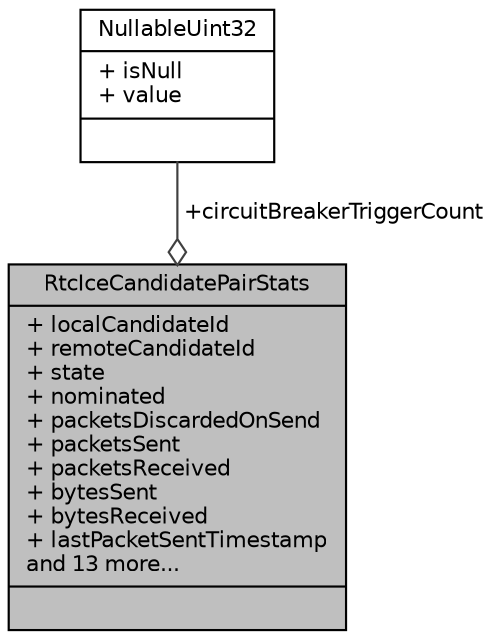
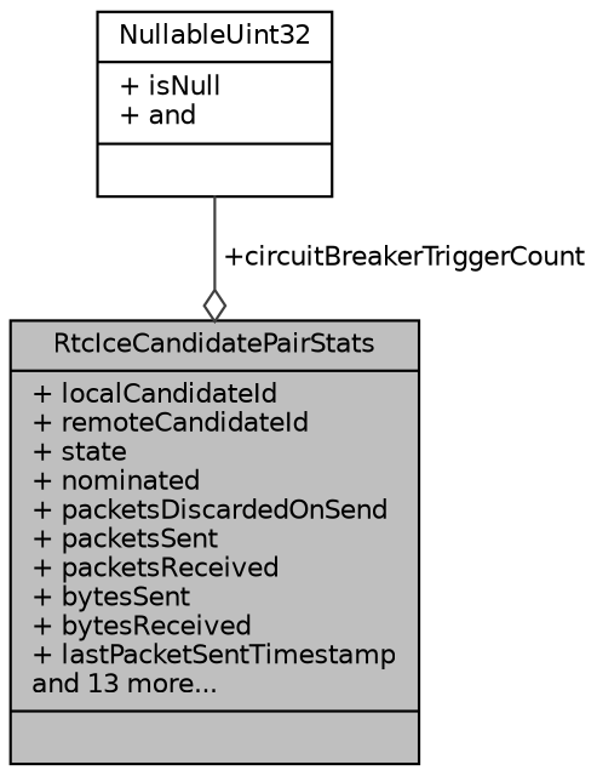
  digraph {
    node [color=black fontname=Helvetica fontsize=10 shape=record style=filled]
    n1 [fillcolor=grey75 fontcolor=black height=0.2 label="{RtcIceCandidatePairStats\n|+ localCandidateId\l+ remoteCandidateId\l+ state\l+ nominated\l+ packetsDiscardedOnSend\l+ packetsSent\l+ packetsReceived\l+ bytesSent\l+ bytesReceived\l+ lastPacketSentTimestamp\land 13 more...\l|}" width=0.4]
-   n2 [fillcolor=white height=0.2 label="{NullableUint32\n|+ isNull\l+ value\l|}" width=0.4]
+   n2 [fillcolor=white height=0.2 label="{NullableUint32\n|+ isNull\l+ and\l|}" width=0.4]
    n2 -> n1 [arrowhead=odiamond color=grey25 fontname=Helvetica fontsize=10 label=" +circuitBreakerTriggerCount" labelfontname=Helvetica labelfontsize=10 style=solid]
  }
